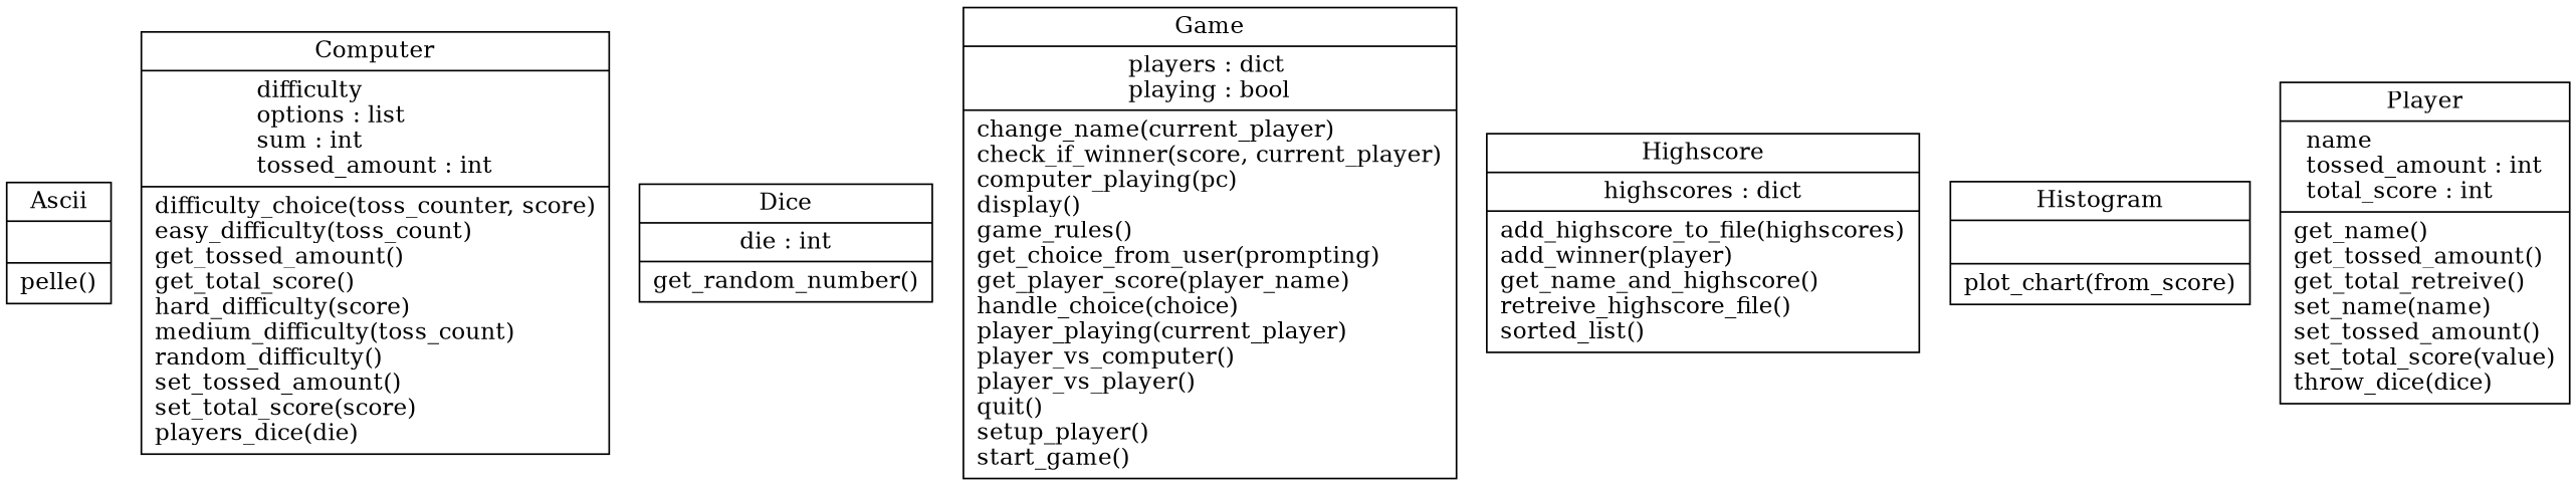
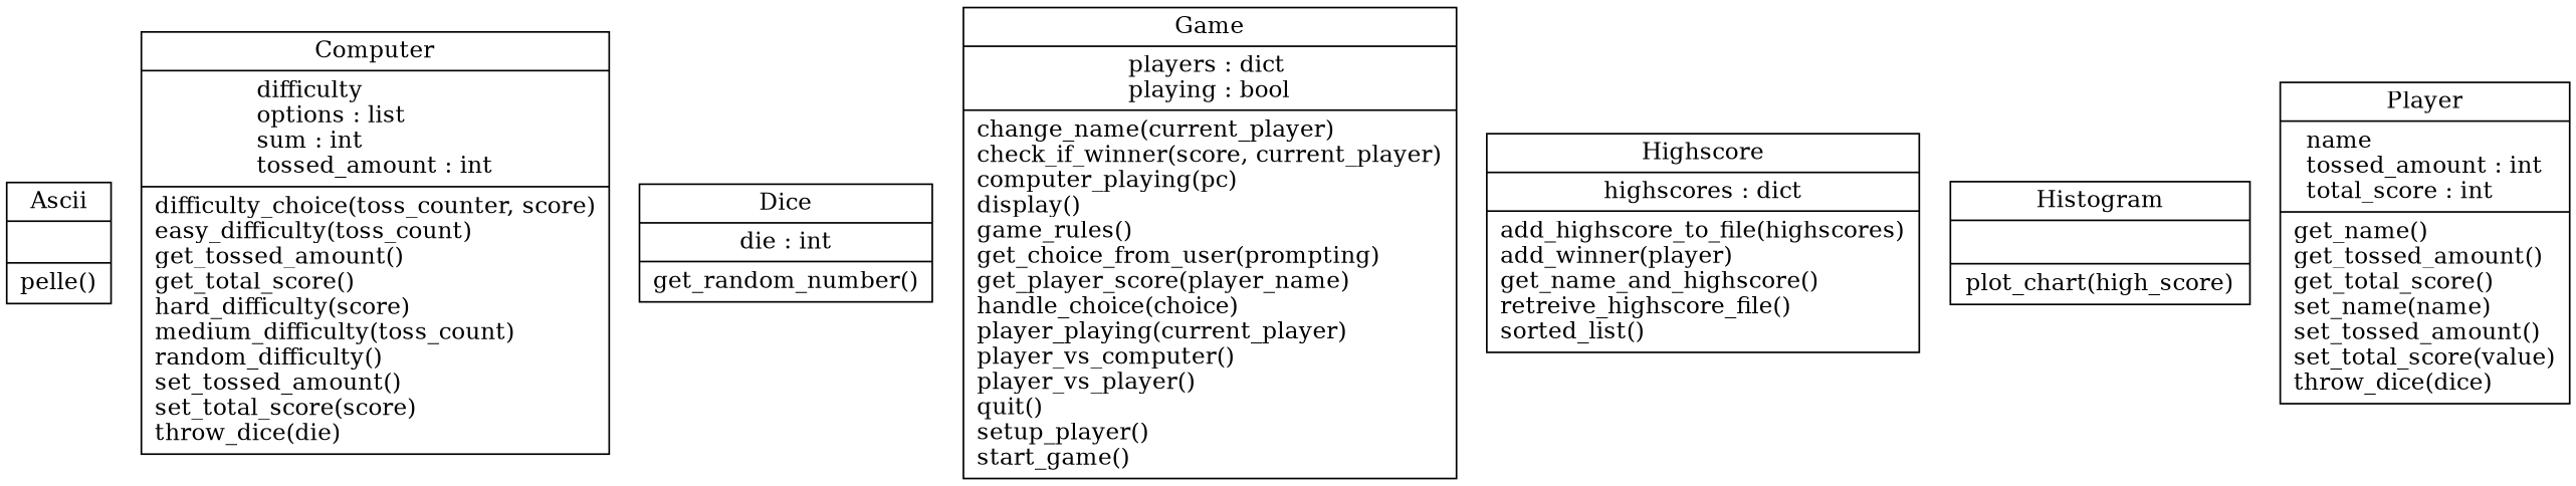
  digraph {
    rankdir=BT
    fontname="DejaVu Serif"
    node [color=black fontcolor=black shape=record style=solid fontname="DejaVu Serif"]
    n1 [label=<{Ascii|<br ALIGN="LEFT"/>|pelle()<br ALIGN="LEFT"/>}>]
-   n2 [label=<{Computer|difficulty<br ALIGN="LEFT"/>options : list<br ALIGN="LEFT"/>sum : int<br ALIGN="LEFT"/>tossed_amount : int<br ALIGN="LEFT"/>|difficulty_choice(toss_counter, score)<br ALIGN="LEFT"/>easy_difficulty(toss_count)<br ALIGN="LEFT"/>get_tossed_amount()<br ALIGN="LEFT"/>get_total_score()<br ALIGN="LEFT"/>hard_difficulty(score)<br ALIGN="LEFT"/>medium_difficulty(toss_count)<br ALIGN="LEFT"/>random_difficulty()<br ALIGN="LEFT"/>set_tossed_amount()<br ALIGN="LEFT"/>set_total_score(score)<br ALIGN="LEFT"/>players_dice(die)<br ALIGN="LEFT"/>}>]
+   n2 [label=<{Computer|difficulty<br ALIGN="LEFT"/>options : list<br ALIGN="LEFT"/>sum : int<br ALIGN="LEFT"/>tossed_amount : int<br ALIGN="LEFT"/>|difficulty_choice(toss_counter, score)<br ALIGN="LEFT"/>easy_difficulty(toss_count)<br ALIGN="LEFT"/>get_tossed_amount()<br ALIGN="LEFT"/>get_total_score()<br ALIGN="LEFT"/>hard_difficulty(score)<br ALIGN="LEFT"/>medium_difficulty(toss_count)<br ALIGN="LEFT"/>random_difficulty()<br ALIGN="LEFT"/>set_tossed_amount()<br ALIGN="LEFT"/>set_total_score(score)<br ALIGN="LEFT"/>throw_dice(die)<br ALIGN="LEFT"/>}>]
    n3 [label=<{Dice|die : int<br ALIGN="LEFT"/>|get_random_number()<br ALIGN="LEFT"/>}>]
    n4 [label=<{Game|players : dict<br ALIGN="LEFT"/>playing : bool<br ALIGN="LEFT"/>|change_name(current_player)<br ALIGN="LEFT"/>check_if_winner(score, current_player)<br ALIGN="LEFT"/>computer_playing(pc)<br ALIGN="LEFT"/>display()<br ALIGN="LEFT"/>game_rules()<br ALIGN="LEFT"/>get_choice_from_user(prompting)<br ALIGN="LEFT"/>get_player_score(player_name)<br ALIGN="LEFT"/>handle_choice(choice)<br ALIGN="LEFT"/>player_playing(current_player)<br ALIGN="LEFT"/>player_vs_computer()<br ALIGN="LEFT"/>player_vs_player()<br ALIGN="LEFT"/>quit()<br ALIGN="LEFT"/>setup_player()<br ALIGN="LEFT"/>start_game()<br ALIGN="LEFT"/>}>]
    n5 [label=<{Highscore|highscores : dict<br ALIGN="LEFT"/>|add_highscore_to_file(highscores)<br ALIGN="LEFT"/>add_winner(player)<br ALIGN="LEFT"/>get_name_and_highscore()<br ALIGN="LEFT"/>retreive_highscore_file()<br ALIGN="LEFT"/>sorted_list()<br ALIGN="LEFT"/>}>]
-   n6 [label=<{Histogram|<br ALIGN="LEFT"/>|plot_chart(from_score)<br ALIGN="LEFT"/>}>]
-   n7 [label=<{Player|name<br ALIGN="LEFT"/>tossed_amount : int<br ALIGN="LEFT"/>total_score : int<br ALIGN="LEFT"/>|get_name()<br ALIGN="LEFT"/>get_tossed_amount()<br ALIGN="LEFT"/>get_total_retreive()<br ALIGN="LEFT"/>set_name(name)<br ALIGN="LEFT"/>set_tossed_amount()<br ALIGN="LEFT"/>set_total_score(value)<br ALIGN="LEFT"/>throw_dice(dice)<br ALIGN="LEFT"/>}>]
+   n6 [label=<{Histogram|<br ALIGN="LEFT"/>|plot_chart(high_score)<br ALIGN="LEFT"/>}>]
+   n7 [label=<{Player|name<br ALIGN="LEFT"/>tossed_amount : int<br ALIGN="LEFT"/>total_score : int<br ALIGN="LEFT"/>|get_name()<br ALIGN="LEFT"/>get_tossed_amount()<br ALIGN="LEFT"/>get_total_score()<br ALIGN="LEFT"/>set_name(name)<br ALIGN="LEFT"/>set_tossed_amount()<br ALIGN="LEFT"/>set_total_score(value)<br ALIGN="LEFT"/>throw_dice(dice)<br ALIGN="LEFT"/>}>]
  }
